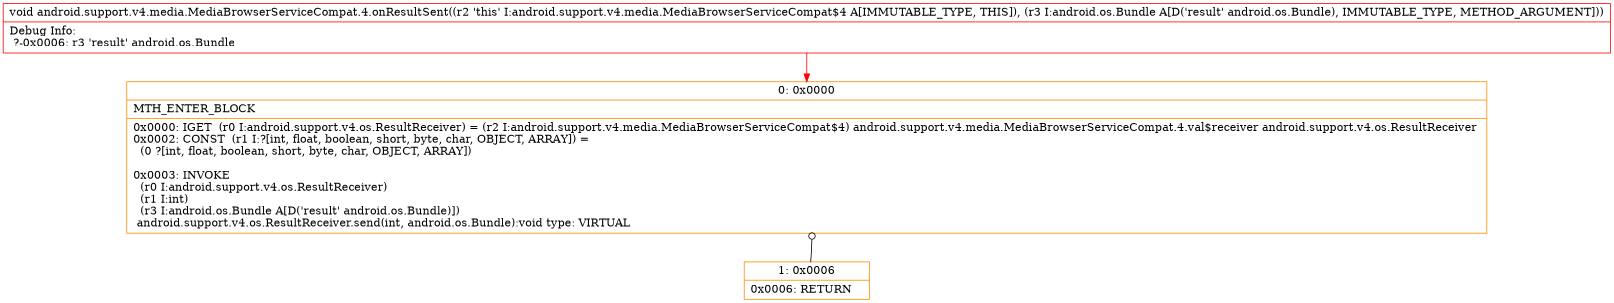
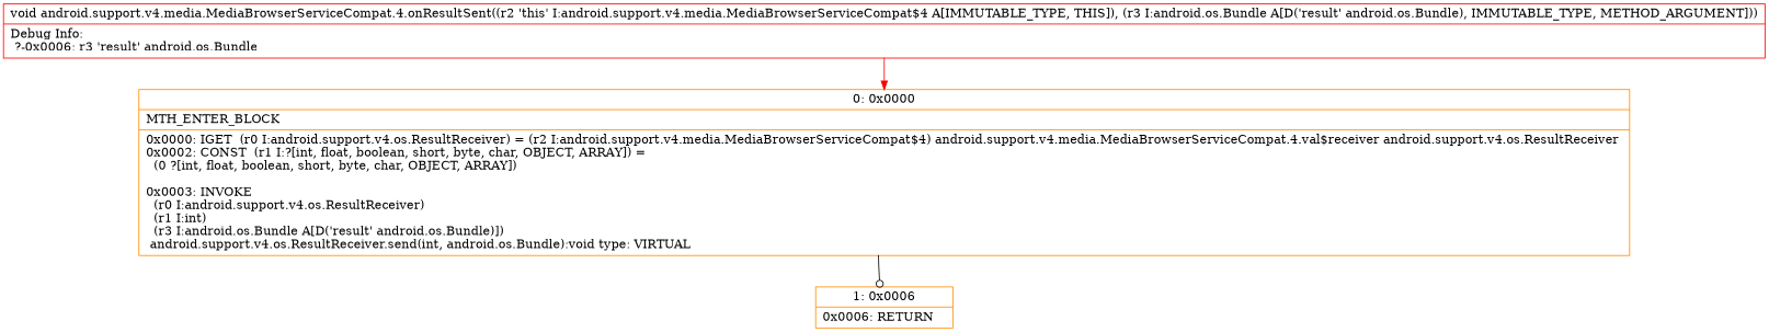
  digraph {
    node [shape=record color=darkorange]
    n1 [label="{0\:\ 0x0000|MTH_ENTER_BLOCK\l|0x0000: IGET  (r0 I:android.support.v4.os.ResultReceiver) = (r2 I:android.support.v4.media.MediaBrowserServiceCompat$4) android.support.v4.media.MediaBrowserServiceCompat.4.val$receiver android.support.v4.os.ResultReceiver \l0x0002: CONST  (r1 I:?[int, float, boolean, short, byte, char, OBJECT, ARRAY]) = \l  (0 ?[int, float, boolean, short, byte, char, OBJECT, ARRAY])\l \l0x0003: INVOKE  \l  (r0 I:android.support.v4.os.ResultReceiver)\l  (r1 I:int)\l  (r3 I:android.os.Bundle A[D('result' android.os.Bundle)])\l android.support.v4.os.ResultReceiver.send(int, android.os.Bundle):void type: VIRTUAL \l}"]
    n2 [label="{1\:\ 0x0006|0x0006: RETURN   \l}"]
    n3 [label="{void android.support.v4.media.MediaBrowserServiceCompat.4.onResultSent((r2 'this' I:android.support.v4.media.MediaBrowserServiceCompat$4 A[IMMUTABLE_TYPE, THIS]), (r3 I:android.os.Bundle A[D('result' android.os.Bundle), IMMUTABLE_TYPE, METHOD_ARGUMENT]))  | Debug Info:\l  ?\-0x0006: r3 'result' android.os.Bundle\l}" color=red]
-   n2 -> n1 [color=black arrowhead=odot]
+   n1 -> n2 [color=black arrowhead=odot]
    n3 -> n1 [color=red arrowhead=normal]
  }
